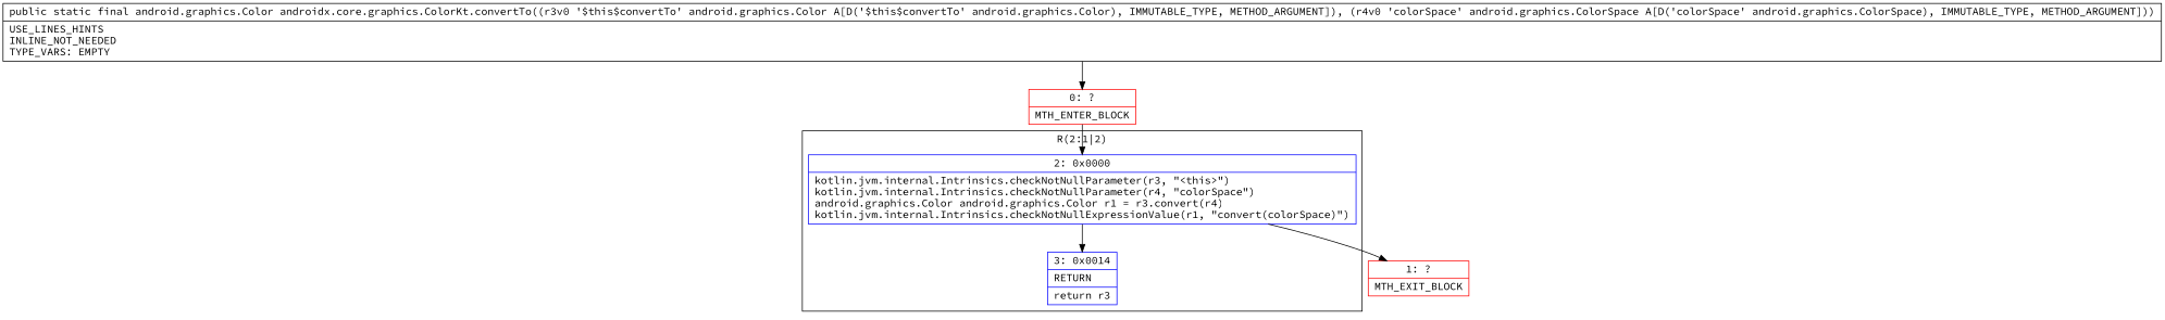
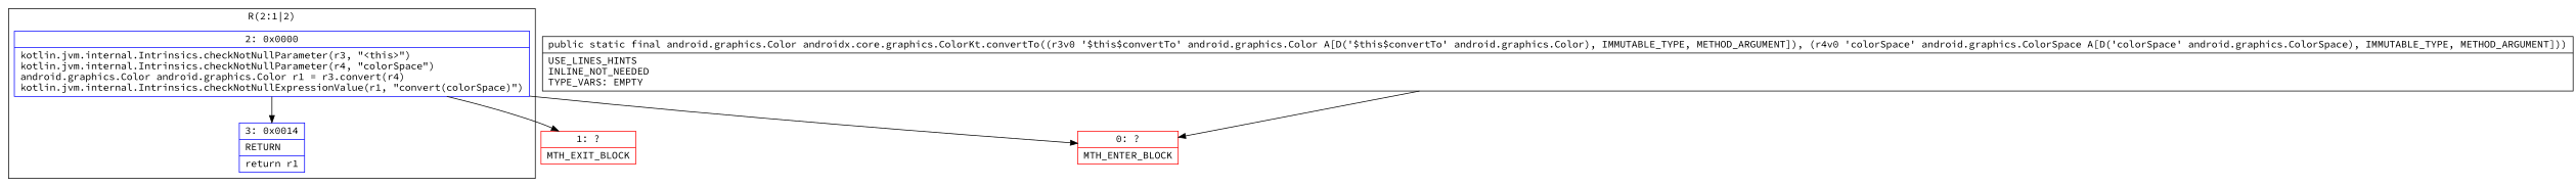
  digraph {
    fontname="Source Code Pro"
    node [color=blue fontname="Source Code Pro" shape=record]
    edge [fontname="Source Code Pro"]
    n1 [label="{2\:\ 0x0000|kotlin.jvm.internal.Intrinsics.checkNotNullParameter(r3, \"\<this\>\")\lkotlin.jvm.internal.Intrinsics.checkNotNullParameter(r4, \"colorSpace\")\landroid.graphics.Color android.graphics.Color r1 = r3.convert(r4)\lkotlin.jvm.internal.Intrinsics.checkNotNullExpressionValue(r1, \"convert(colorSpace)\")\l}"]
-   n2 [label="{3\:\ 0x0014|RETURN\l|return r3\l}"]
+   n2 [label="{3\:\ 0x0014|RETURN\l|return r1\l}"]
    n3 [color=red label="{1\:\ ?|MTH_EXIT_BLOCK\l}"]
    n4 [color=red label="{0\:\ ?|MTH_ENTER_BLOCK\l}"]
    n5 [label="{public static final android.graphics.Color androidx.core.graphics.ColorKt.convertTo((r3v0 '$this$convertTo' android.graphics.Color A[D('$this$convertTo' android.graphics.Color), IMMUTABLE_TYPE, METHOD_ARGUMENT]), (r4v0 'colorSpace' android.graphics.ColorSpace A[D('colorSpace' android.graphics.ColorSpace), IMMUTABLE_TYPE, METHOD_ARGUMENT]))  | USE_LINES_HINTS\lINLINE_NOT_NEEDED\lTYPE_VARS: EMPTY\l}" color=""]
    subgraph cluster_1 {
      label="R(2:1|2)"
      n1
      n2
    }
    n1 -> n2
    n1 -> n3
-   n4 -> n1
+   n1 -> n4
    n5 -> n4
  }
